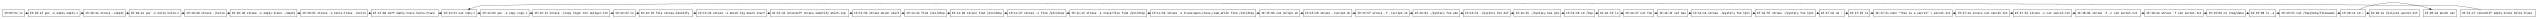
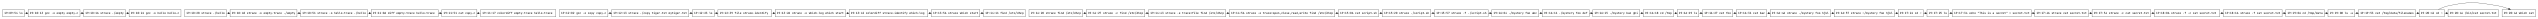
  digraph {
    fontname="JetBrains Mono"
    rankdir=TB
    node [fontname="JetBrains Mono" shape=box]
    edge [constraint=false fontname="JetBrains Mono"]
    n1 [label="19:09:54 ls"]
    n2 [label="19:10:13 gcc -o empty empty.c"]
    n3 [label="19:10:16 strace ./empty"]
    n4 [label="19:10:24 gcc -o hello hello.c"]
    n5 [label="19:10:28 strace ./hello"]
    n6 [label="19:10:40 strace -o empty-trace ./empty"]
    n7 [label="19:10:51 strace -o hello-trace ./hello"]
    n8 [label="19:11:06 diff empty-trace hello-trace "]
    n9 [label="19:11:51 cat copy.c"]
    n10 [label="19:11:17 colordiff empty-trace hello-trace "]
    n11 [label="19:12:02 gcc -o copy copy.c"]
    n12 [label="19:12:13 strace ./copy tiger.txt mytiger.txt"]
    n13 [label="19:12:23 ls"]
    n14 [label="19:12:39 file strace-identify "]
    n15 [label="19:13:26 strace -o which-log which start"]
    n16 [label="19:13:42 colordiff strace-identify which-log "]
    n17 [label="19:13:56 strace which start"]
    n18 [label="19:14:11 find /etc/dhcp"]
    n19 [label="19:14:20 strace find /etc/dhcp"]
    n20 [label="19:14:27 strace -c find /etc/dhcp"]
    n21 [label="19:14:43 strace -e trace=file find /etc/dhcp"]
    n22 [label="19:14:56 strace -e trace=open,close,read,write find /etc/dhcp"]
    n23 [label="19:15:06 cat script.sh"]
    n24 [label="19:15:20 strace ./script.sh"]
    n25 [label="19:15:57 strace -f ./script.sh"]
    n26 [label="19:16:04 ./mystery foo abc"]
    n27 [label="19:16:11 ./mystery foo def"]
    n28 [label="19:16:15 ./mystery baz ghi"]
    n29 [label="19:16:18 cd /tmp"]
    n30 [label="19:16:19 ls"]
    n31 [label="19:16:27 cat foo"]
    n32 [label="19:16:31 cat baz"]
    n33 [label="19:16:46 strace ./mystery foo hjkl"]
    n34 [label="19:16:57 strace ~/mystery foo hjkl"]
    n35 [label="19:17:24 cd ~"]
    n36 [label="19:17:25 ls"]
    n37 [label="19:17:34 echo \"This is a secret\" > secret.txt"]
    n38 [label="19:17:46 strace cat secret.txt"]
    n39 [label="19:17:54 strace -c cat secret.txt"]
    n40 [label="19:18:06 strace -f -c cat secret.txt "]
    n41 [label="19:18:16 strace -f cat secret.txt"]
    n42 [label="19:19:06 cd /tmp/data"]
    n43 [label="19:19:08 ls -a"]
    n44 [label="19:19:53 cat /tmp/data/filenames"]
    n45 [label="19:20:41 cd ~"]
    n46 [label="19:20:44 /bin/cat secret.txt"]
    n47 [label="19:20:46 which cat"]
    n1 -> n2
    n2 -> n3
    n3 -> n4
-   n4 -> n5
    n5 -> n6
    n6 -> n7
    n7 -> n8
    n8 -> n9
-   n9 -> n11
    n10 -> n9
    n11 -> n12
    n12 -> n13
    n13 -> n14
    n14 -> n15
    n15 -> n16
    n16 -> n17
    n17 -> n18
-   n18 -> n19
    n19 -> n20
    n20 -> n21
    n21 -> n22
    n22 -> n23
    n23 -> n24
    n24 -> n25
    n25 -> n26
    n26 -> n27
    n27 -> n28
    n28 -> n29
    n29 -> n30
    n30 -> n31
    n31 -> n32
    n32 -> n33
    n33 -> n34
    n34 -> n35
    n35 -> n36
    n36 -> n37
    n37 -> n38
    n38 -> n39
    n39 -> n40
    n40 -> n41
    n41 -> n42
    n42 -> n43
    n43 -> n44
    n44 -> n45
    n45 -> n46
    n45 -> n47
  }
